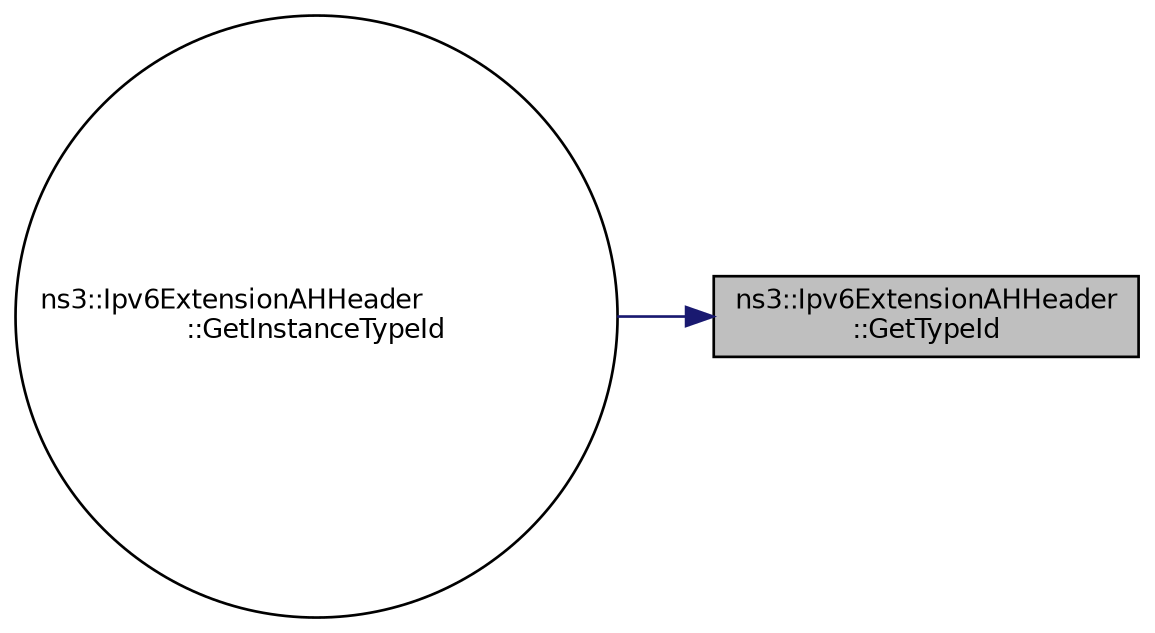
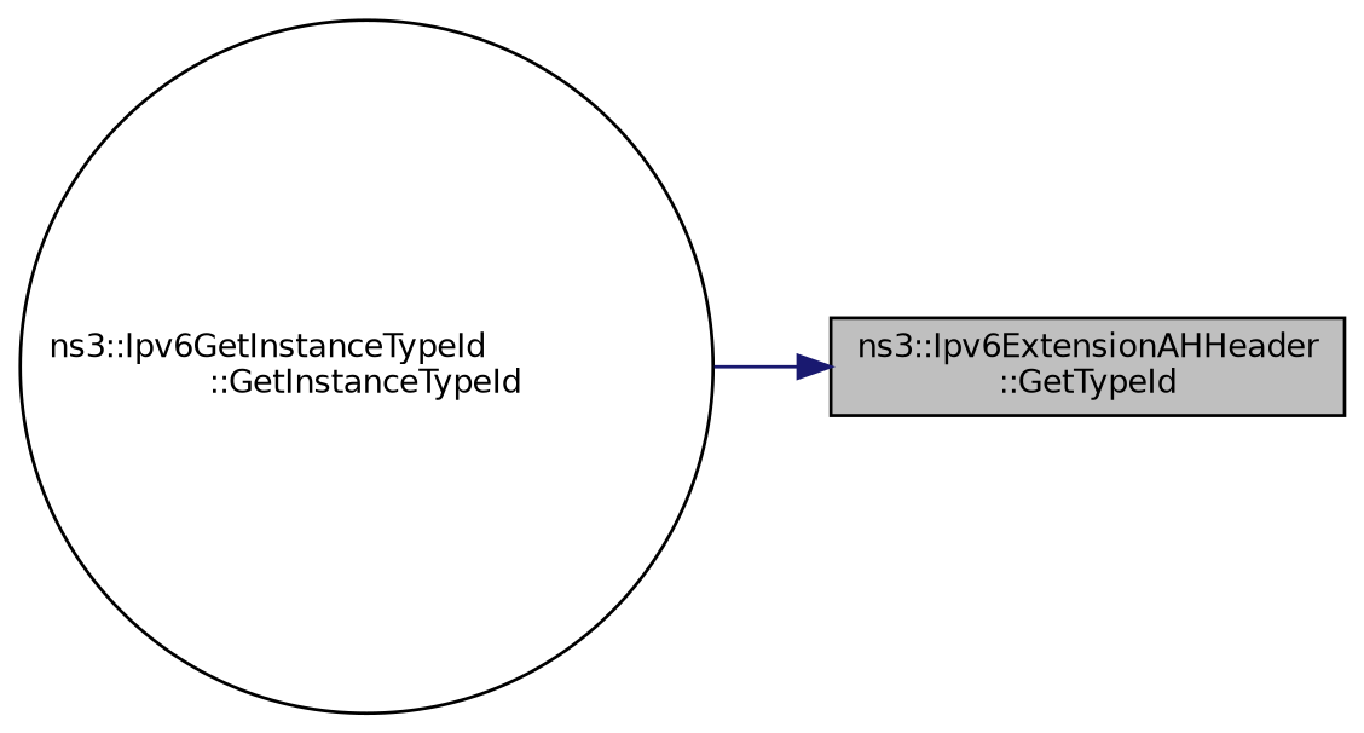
  digraph {
    rankdir=RL
    node [color=black fontname=Helvetica fontsize=10 style=filled]
    n1 [fillcolor=grey75 fontcolor=black height=0.2 label="ns3::Ipv6ExtensionAHHeader\l::GetTypeId" shape=box width=0.4]
-   n2 [fillcolor=white height=0.2 label="ns3::Ipv6ExtensionAHHeader\l::GetInstanceTypeId" shape=circle width=0.4]
+   n2 [fillcolor=white height=0.2 label="ns3::Ipv6GetInstanceTypeId\l::GetInstanceTypeId" shape=circle width=0.4]
    n1 -> n2 [color=midnightblue dir=back fontname=Helvetica fontsize=10 labelfontname=Helvetica labelfontsize=10 style=solid]
  }
